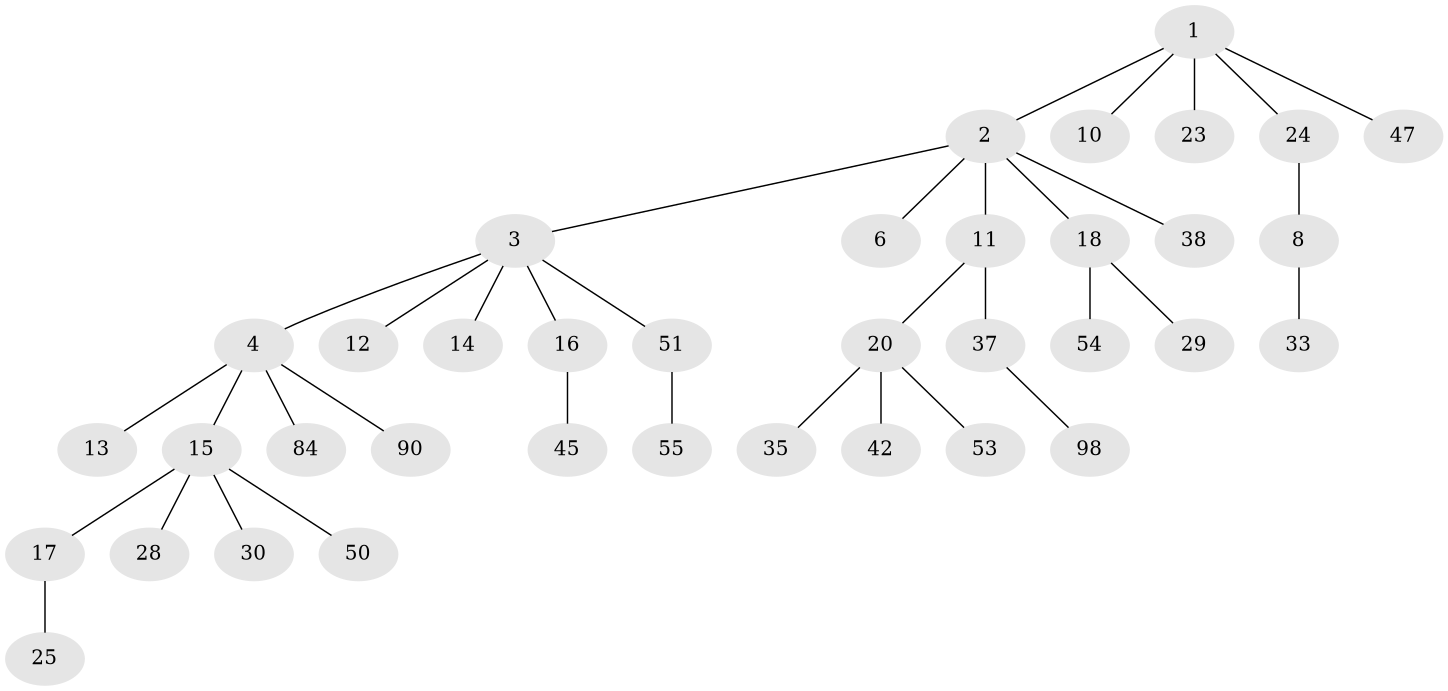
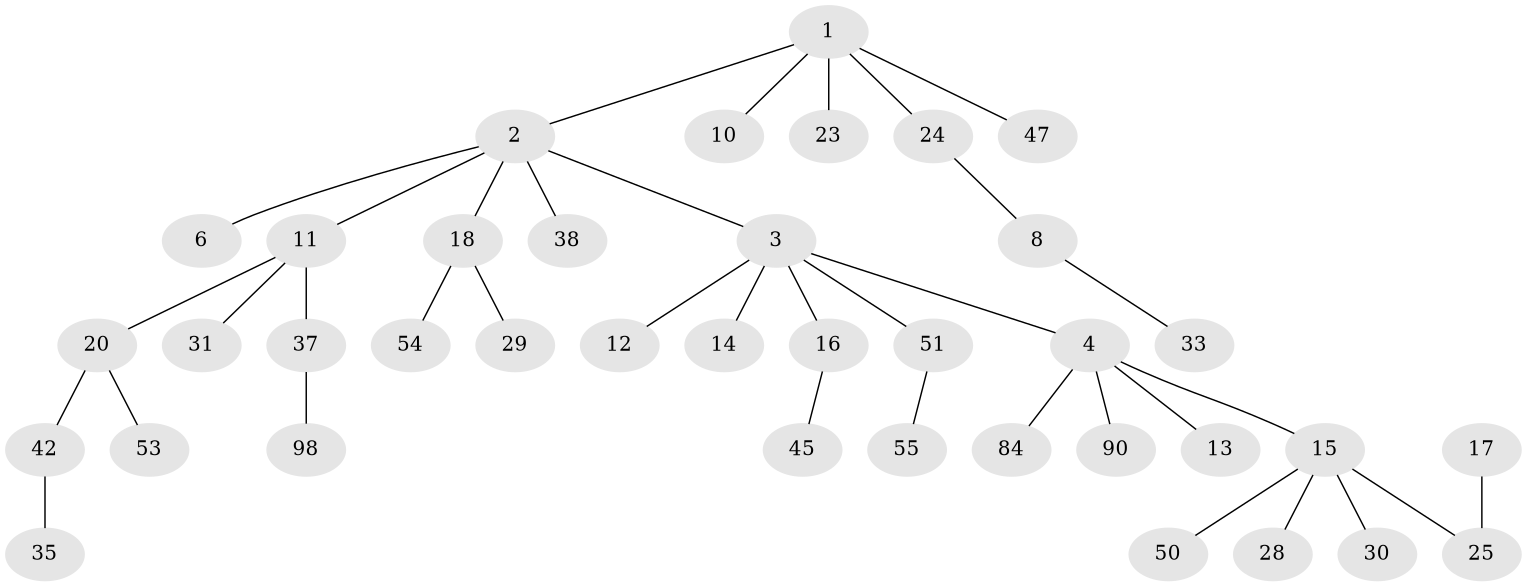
  graph {
    node [color=gray90 style=filled]
    1 [super="+21"]
    2 [super="+9"]
    10 [super="+39"]
    23 [super="+32"]
    24
    47
    3 [super="+7"]
    6 [super="+26"]
    11 [super="+27"]
    18 [super="+41"]
    38
    8 [super="+46"]
    33 [super="+36"]
    4 [super="+5"]
    12 [super="+56"]
    14
    16 [super="+19"]
    51
    20 [super="+52"]
+   31 [super="+49"]
    37
    54
    29
    13
    15 [super="+22"]
    n26 [label=84]
    n27 [label=90]
    45
    55
    17
    28
    30 [super="+57"]
    50
    35
    42 [super="+44"]
    53
    n37 [label=98]
    25 [super="+43"]
    1 -- 2
    1 -- 10
    1 -- 23
    1 -- 24
    1 -- 47
    2 -- 3
    2 -- 6
    2 -- 11
    2 -- 18
    2 -- 38
    24 -- 8
    3 -- 4
    3 -- 12
    3 -- 14
    3 -- 16
    3 -- 51
    11 -- 20
+   11 -- 31
    11 -- 37
    18 -- 54
    18 -- 29
    8 -- 33
    4 -- 13
    4 -- 15
    4 -- n26
    4 -- n27
    16 -- 45
    51 -- 55
-   20 -- 35
+   42 -- 35
    20 -- 42
    20 -- 53
    37 -- n37
-   15 -- 17
+   15 -- 25
    15 -- 28
    15 -- 30
    15 -- 50
    17 -- 25
  }
